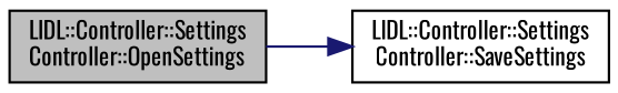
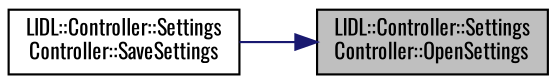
  digraph {
    rankdir=LR
    fontname=Oswald
    node [color=black fontname=Oswald fontsize=10 shape=record style=filled]
    n1 [fillcolor=grey75 fontcolor=black height=0.2 label="LIDL::Controller::Settings\lController::OpenSettings" width=0.4]
    n2 [fillcolor=white height=0.2 label="LIDL::Controller::Settings\lController::SaveSettings" width=0.4]
-   n1 -> n2 [color=midnightblue fontname=Oswald fontsize=10 labelfontname=Helvetica labelfontsize=10 style=solid]
+   n2 -> n1 [color=midnightblue fontname=Oswald fontsize=10 labelfontname=Helvetica labelfontsize=10 style=solid]
  }
